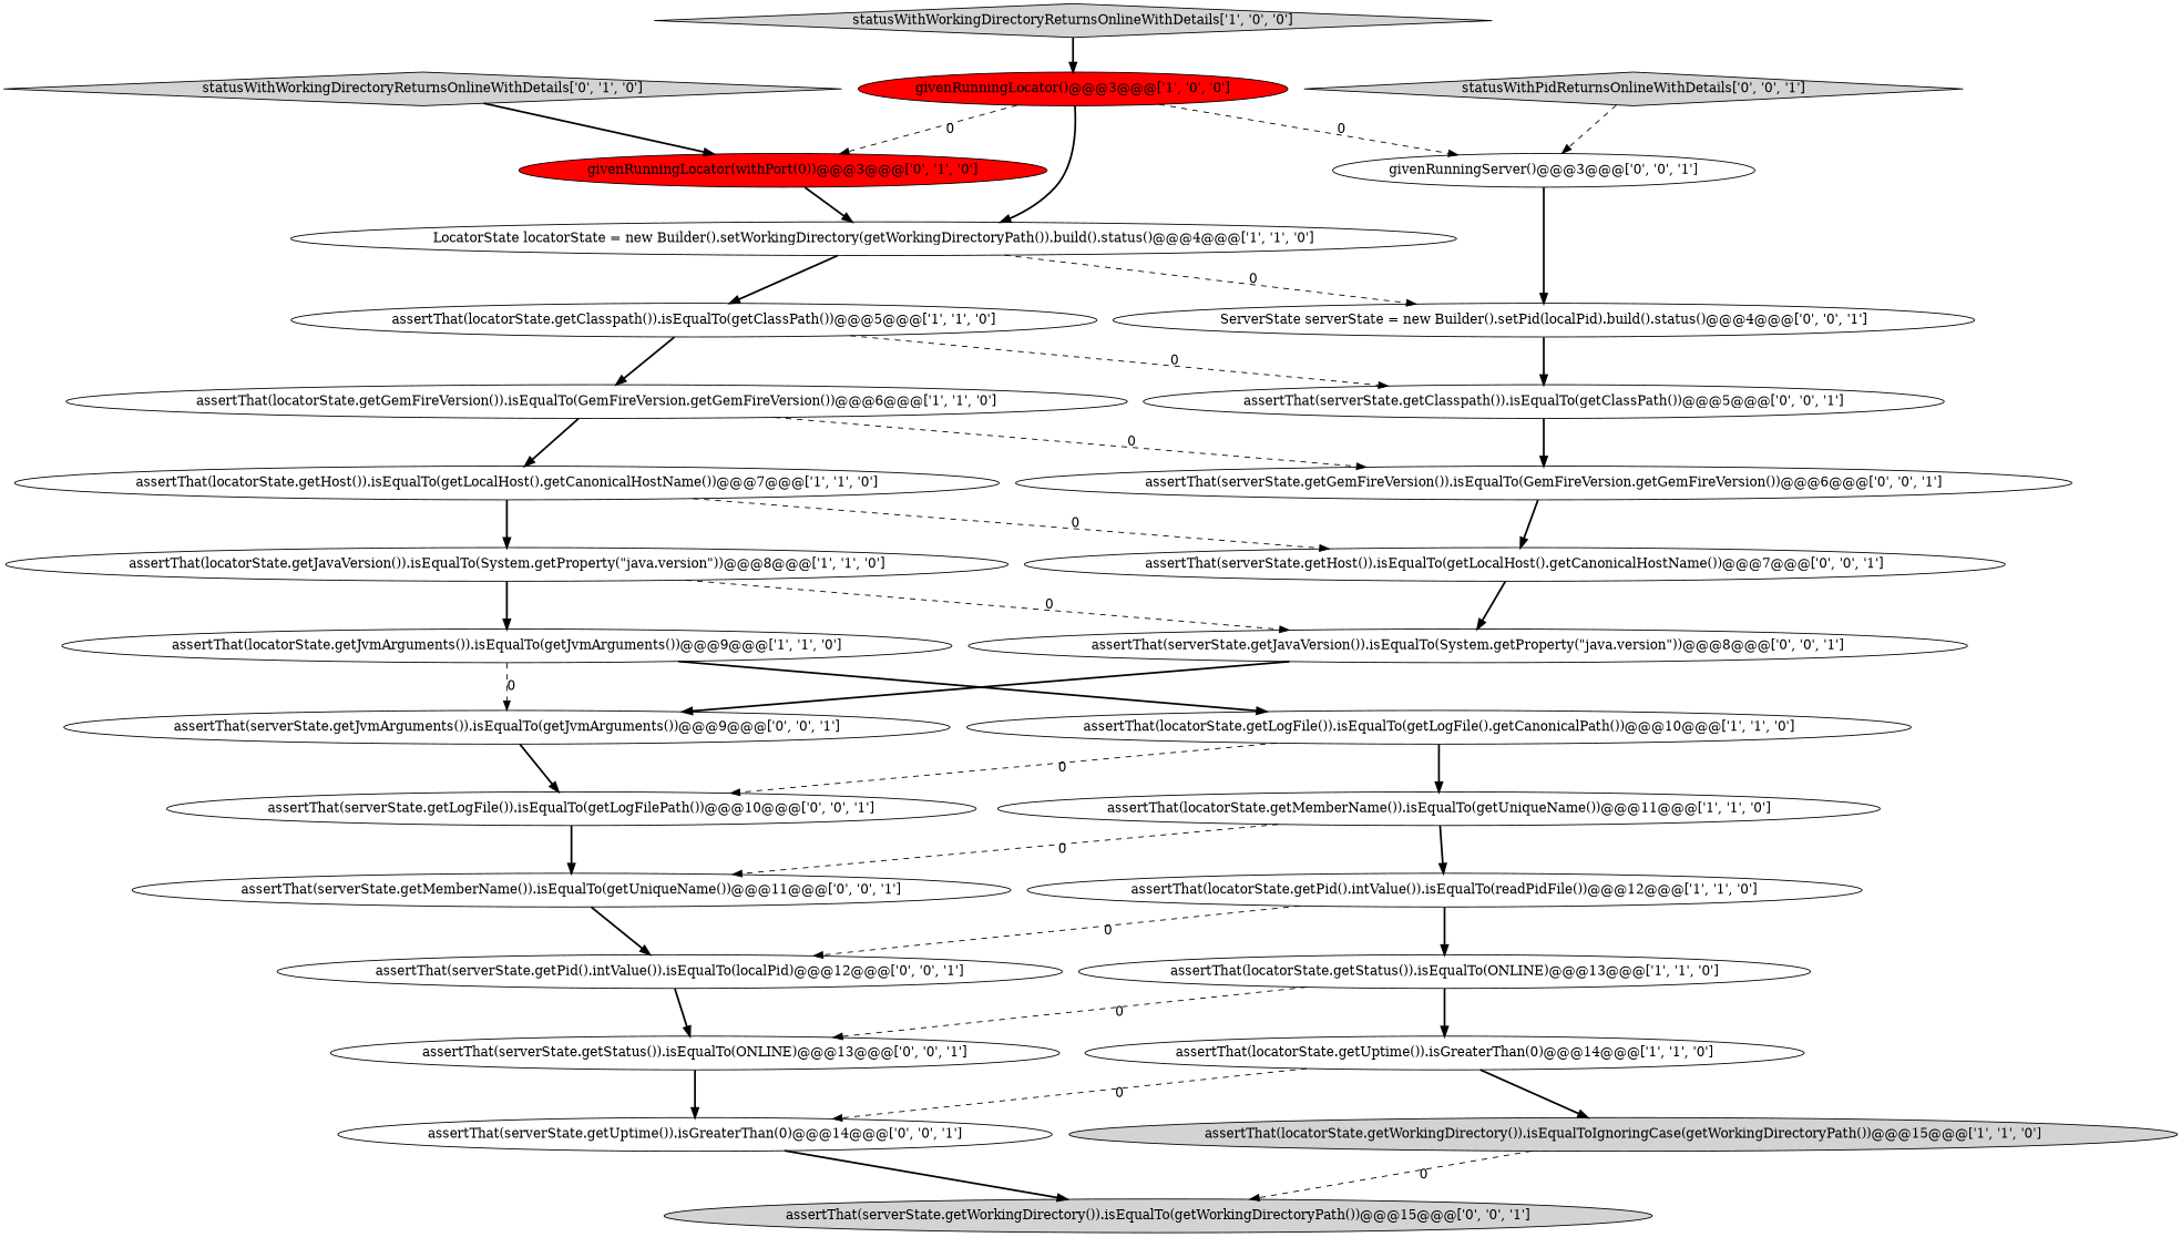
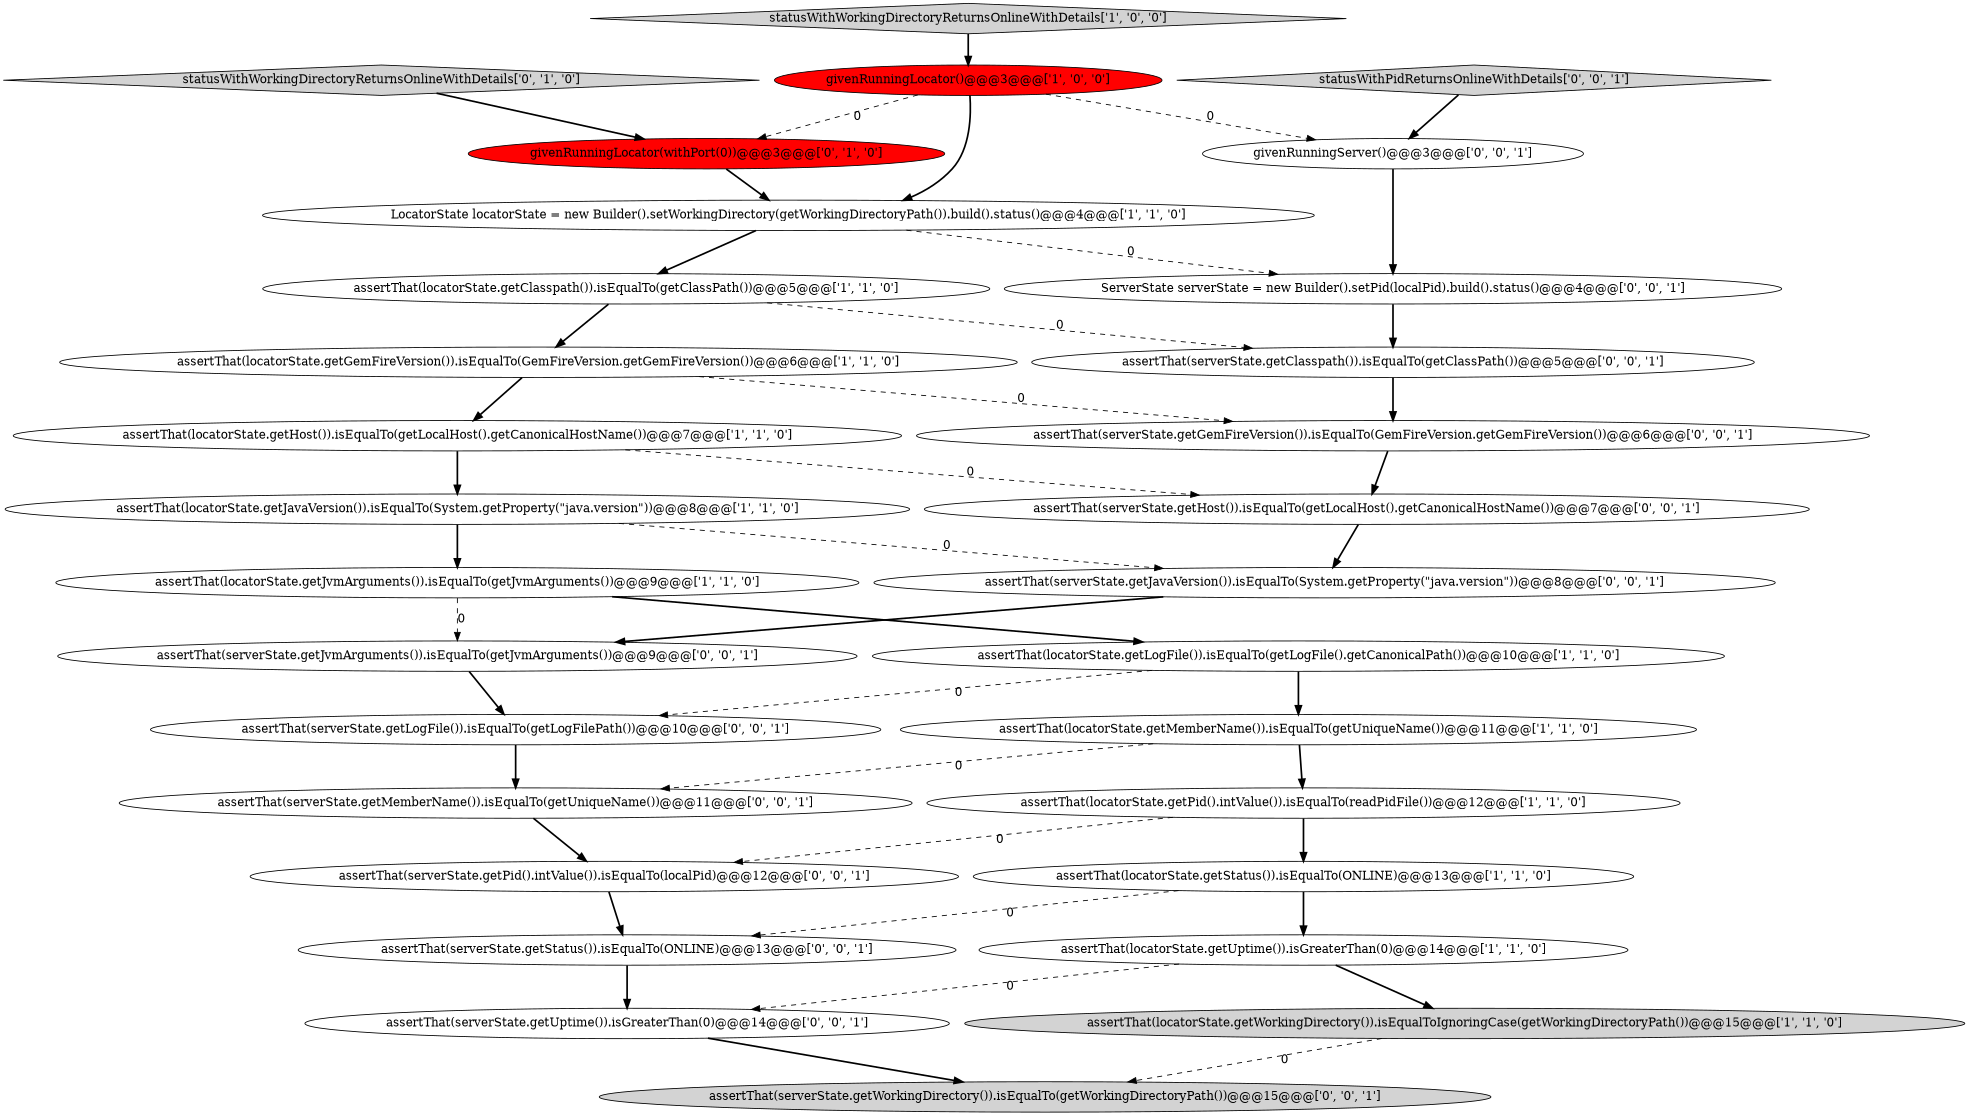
  digraph {
    node [fillcolor=white shape=ellipse style=filled]
    edge [style=bold]
    n1 [label="LocatorState locatorState = new Builder().setWorkingDirectory(getWorkingDirectoryPath()).build().status()@@@4@@@['1', '1', '0']"]
    n2 [label="assertThat(locatorState.getClasspath()).isEqualTo(getClassPath())@@@5@@@['1', '1', '0']"]
    n3 [label="ServerState serverState = new Builder().setPid(localPid).build().status()@@@4@@@['0', '0', '1']"]
    n4 [label="assertThat(locatorState.getGemFireVersion()).isEqualTo(GemFireVersion.getGemFireVersion())@@@6@@@['1', '1', '0']"]
    n5 [label="assertThat(serverState.getGemFireVersion()).isEqualTo(GemFireVersion.getGemFireVersion())@@@6@@@['0', '0', '1']"]
    n6 [label="assertThat(locatorState.getHost()).isEqualTo(getLocalHost().getCanonicalHostName())@@@7@@@['1', '1', '0']"]
    n7 [label="assertThat(serverState.getHost()).isEqualTo(getLocalHost().getCanonicalHostName())@@@7@@@['0', '0', '1']"]
    n8 [label="assertThat(serverState.getMemberName()).isEqualTo(getUniqueName())@@@11@@@['0', '0', '1']"]
    n9 [label="assertThat(serverState.getPid().intValue()).isEqualTo(localPid)@@@12@@@['0', '0', '1']"]
    n10 [label="assertThat(locatorState.getStatus()).isEqualTo(ONLINE)@@@13@@@['1', '1', '0']"]
    n11 [label="assertThat(serverState.getStatus()).isEqualTo(ONLINE)@@@13@@@['0', '0', '1']"]
    n12 [label="assertThat(locatorState.getUptime()).isGreaterThan(0)@@@14@@@['1', '1', '0']"]
    n13 [fillcolor=lightgray label="statusWithWorkingDirectoryReturnsOnlineWithDetails['1', '0', '0']" shape=diamond]
    n14 [fillcolor=red label="givenRunningLocator()@@@3@@@['1', '0', '0']"]
    n15 [label="assertThat(serverState.getClasspath()).isEqualTo(getClassPath())@@@5@@@['0', '0', '1']"]
    n16 [label="assertThat(serverState.getLogFile()).isEqualTo(getLogFilePath())@@@10@@@['0', '0', '1']"]
    n17 [fillcolor=lightgray label="statusWithPidReturnsOnlineWithDetails['0', '0', '1']" shape=diamond]
    n18 [label="givenRunningServer()@@@3@@@['0', '0', '1']"]
    n19 [label="assertThat(locatorState.getLogFile()).isEqualTo(getLogFile().getCanonicalPath())@@@10@@@['1', '1', '0']"]
    n20 [label="assertThat(locatorState.getMemberName()).isEqualTo(getUniqueName())@@@11@@@['1', '1', '0']"]
    n21 [label="assertThat(serverState.getJavaVersion()).isEqualTo(System.getProperty(\"java.version\"))@@@8@@@['0', '0', '1']"]
    n22 [label="assertThat(serverState.getUptime()).isGreaterThan(0)@@@14@@@['0', '0', '1']"]
    n23 [fillcolor=red label="givenRunningLocator(withPort(0))@@@3@@@['0', '1', '0']"]
    n24 [fillcolor=lightgray label="assertThat(serverState.getWorkingDirectory()).isEqualTo(getWorkingDirectoryPath())@@@15@@@['0', '0', '1']"]
    n25 [label="assertThat(locatorState.getJavaVersion()).isEqualTo(System.getProperty(\"java.version\"))@@@8@@@['1', '1', '0']"]
    n26 [label="assertThat(locatorState.getJvmArguments()).isEqualTo(getJvmArguments())@@@9@@@['1', '1', '0']"]
    n27 [label="assertThat(serverState.getJvmArguments()).isEqualTo(getJvmArguments())@@@9@@@['0', '0', '1']"]
    n28 [label="assertThat(locatorState.getPid().intValue()).isEqualTo(readPidFile())@@@12@@@['1', '1', '0']"]
    n29 [fillcolor=lightgray label="assertThat(locatorState.getWorkingDirectory()).isEqualToIgnoringCase(getWorkingDirectoryPath())@@@15@@@['1', '1', '0']"]
    n30 [fillcolor=lightgray label="statusWithWorkingDirectoryReturnsOnlineWithDetails['0', '1', '0']" shape=diamond]
    n1 -> n2
    n1 -> n3 [label=0 style=dashed]
    n2 -> n4
    n2 -> n15 [label=0 style=dashed]
    n3 -> n15
    n4 -> n5 [label=0 style=dashed]
    n4 -> n6
    n5 -> n7
    n6 -> n7 [label=0 style=dashed]
    n6 -> n25
    n7 -> n21
    n8 -> n9
    n9 -> n11
    n10 -> n11 [label=0 style=dashed]
    n10 -> n12
    n11 -> n22
    n12 -> n22 [label=0 style=dashed]
    n12 -> n29
    n13 -> n14
    n14 -> n1
    n14 -> n18 [label=0 style=dashed]
    n14 -> n23 [label=0 style=dashed]
    n15 -> n5
    n16 -> n8
-   n17 -> n18 [style=dashed]
+   n17 -> n18
    n18 -> n3
    n19 -> n16 [label=0 style=dashed]
    n19 -> n20
    n20 -> n8 [label=0 style=dashed]
    n20 -> n28
    n21 -> n27
    n22 -> n24
    n23 -> n1
    n25 -> n21 [label=0 style=dashed]
    n25 -> n26
    n26 -> n19
    n26 -> n27 [label=0 style=dashed]
    n27 -> n16
    n28 -> n9 [label=0 style=dashed]
    n28 -> n10
    n29 -> n24 [label=0 style=dashed]
    n30 -> n23
  }
